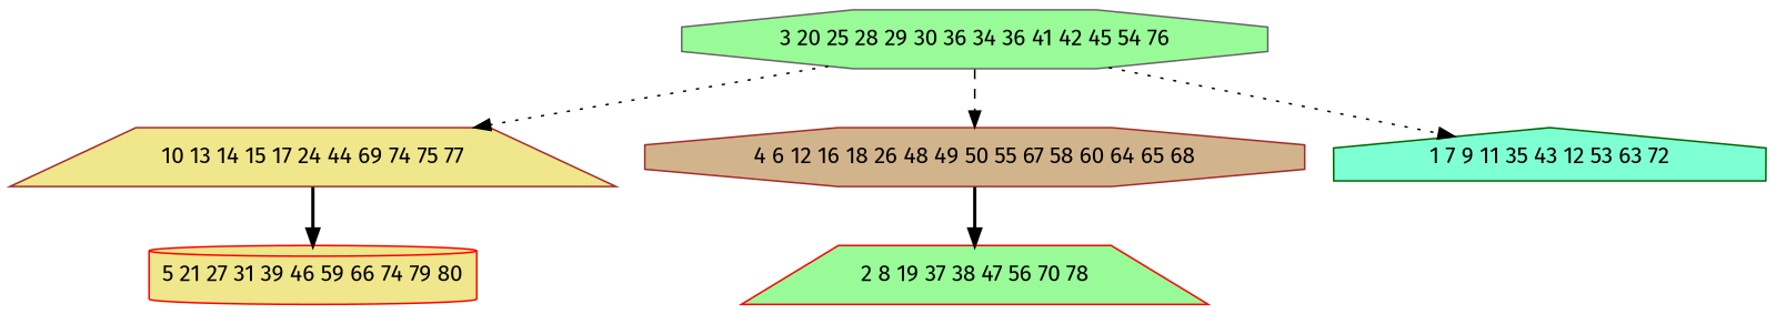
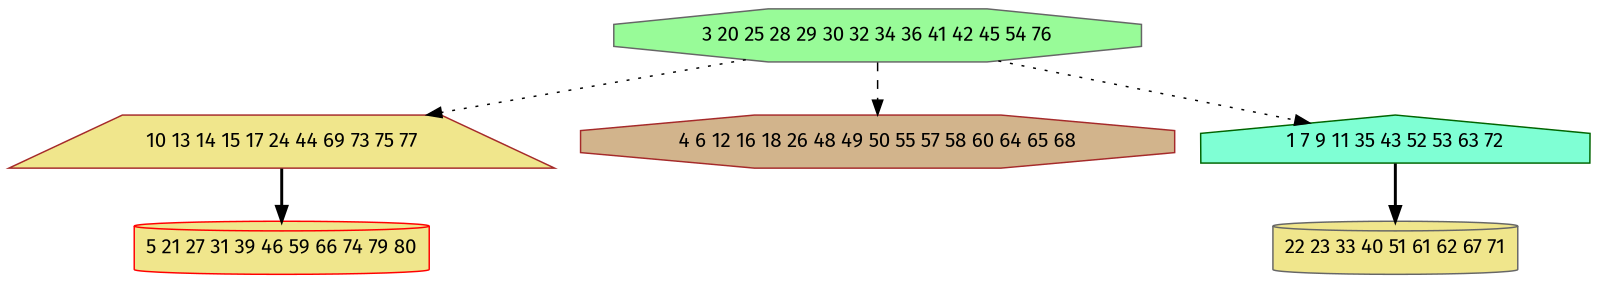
  digraph {
    fontname="Fira Sans"
    node [color=gray40 fillcolor=khaki fontname="Fira Sans" shape=octagon style=filled]
    edge [fontname="Fira Sans" style=bold]
-   n1 [fillcolor=palegreen label="3 20 25 28 29 30 36 34 36 41 42 45 54 76"]
-   n2 [color=brown label="10 13 14 15 17 24 44 69 74 75 77" shape=trapezium]
-   n3 [color=brown fillcolor=tan label="4 6 12 16 18 26 48 49 50 55 67 58 60 64 65 68"]
-   n4 [color=darkgreen fillcolor=aquamarine label="1 7 9 11 35 43 12 53 63 72" shape=house]
+   n1 [fillcolor=palegreen label="3 20 25 28 29 30 32 34 36 41 42 45 54 76"]
+   n2 [color=brown label="10 13 14 15 17 24 44 69 73 75 77" shape=trapezium]
+   n3 [color=brown fillcolor=tan label="4 6 12 16 18 26 48 49 50 55 57 58 60 64 65 68"]
+   n4 [color=darkgreen fillcolor=aquamarine label="1 7 9 11 35 43 52 53 63 72" shape=house]
    n5 [color=red label="5 21 27 31 39 46 59 66 74 79 80" shape=cylinder]
-   n6 [color=red fillcolor=palegreen label="2 8 19 37 38 47 56 70 78" shape=trapezium]
+   n7 [label="22 23 33 40 51 61 62 67 71" shape=cylinder]
    n1 -> n2 [style=dotted]
    n1 -> n3 [style=dashed]
    n1 -> n4 [style=dotted]
    n2 -> n5
-   n3 -> n6
+   n4 -> n7
  }
